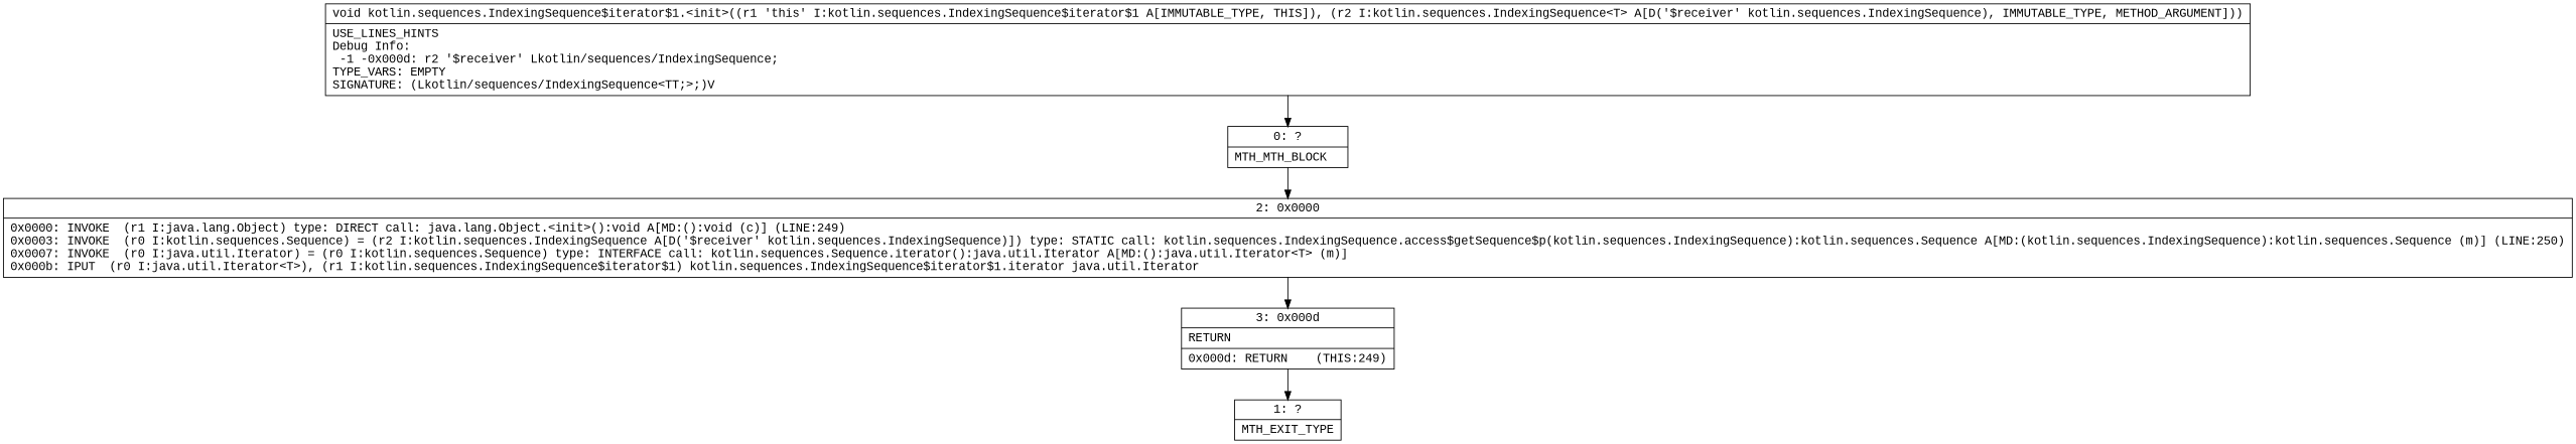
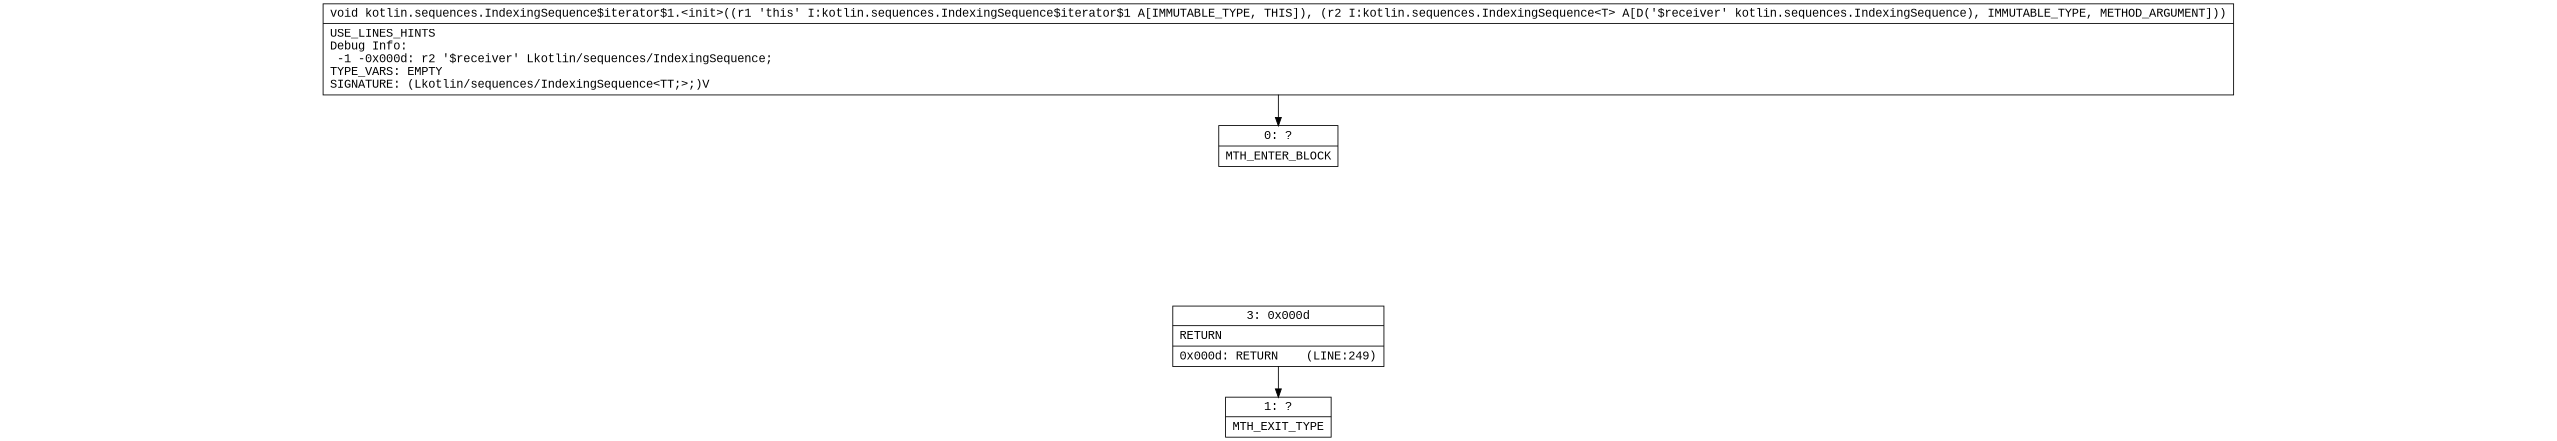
  digraph {
    fontname="Liberation Mono"
    node [fontname="Liberation Mono" shape=record]
    edge [fontname="Liberation Mono"]
-   n1 [label="{0\:\ ?|MTH_MTH_BLOCK\l}"]
-   n2 [label="{2\:\ 0x0000|0x0000: INVOKE  (r1 I:java.lang.Object) type: DIRECT call: java.lang.Object.\<init\>():void A[MD:():void (c)] (LINE:249)\l0x0003: INVOKE  (r0 I:kotlin.sequences.Sequence) = (r2 I:kotlin.sequences.IndexingSequence A[D('$receiver' kotlin.sequences.IndexingSequence)]) type: STATIC call: kotlin.sequences.IndexingSequence.access$getSequence$p(kotlin.sequences.IndexingSequence):kotlin.sequences.Sequence A[MD:(kotlin.sequences.IndexingSequence):kotlin.sequences.Sequence (m)] (LINE:250)\l0x0007: INVOKE  (r0 I:java.util.Iterator) = (r0 I:kotlin.sequences.Sequence) type: INTERFACE call: kotlin.sequences.Sequence.iterator():java.util.Iterator A[MD:():java.util.Iterator\<T\> (m)]\l0x000b: IPUT  (r0 I:java.util.Iterator\<T\>), (r1 I:kotlin.sequences.IndexingSequence$iterator$1) kotlin.sequences.IndexingSequence$iterator$1.iterator java.util.Iterator \l}"]
-   n3 [label="{3\:\ 0x000d|RETURN\l|0x000d: RETURN    (THIS:249)\l}"]
+   n1 [label="{0\:\ ?|MTH_ENTER_BLOCK\l}"]
+   n3 [label="{3\:\ 0x000d|RETURN\l|0x000d: RETURN    (LINE:249)\l}"]
    n4 [label="{1\:\ ?|MTH_EXIT_TYPE\l}"]
    n5 [label="{void kotlin.sequences.IndexingSequence$iterator$1.\<init\>((r1 'this' I:kotlin.sequences.IndexingSequence$iterator$1 A[IMMUTABLE_TYPE, THIS]), (r2 I:kotlin.sequences.IndexingSequence\<T\> A[D('$receiver' kotlin.sequences.IndexingSequence), IMMUTABLE_TYPE, METHOD_ARGUMENT]))  | USE_LINES_HINTS\lDebug Info:\l  \-1 \-0x000d: r2 '$receiver' Lkotlin\/sequences\/IndexingSequence;\lTYPE_VARS: EMPTY\lSIGNATURE: (Lkotlin\/sequences\/IndexingSequence\<TT;\>;)V\l}"]
-   n1 -> n2
-   n2 -> n3
    n3 -> n4
    n5 -> n1
  }
